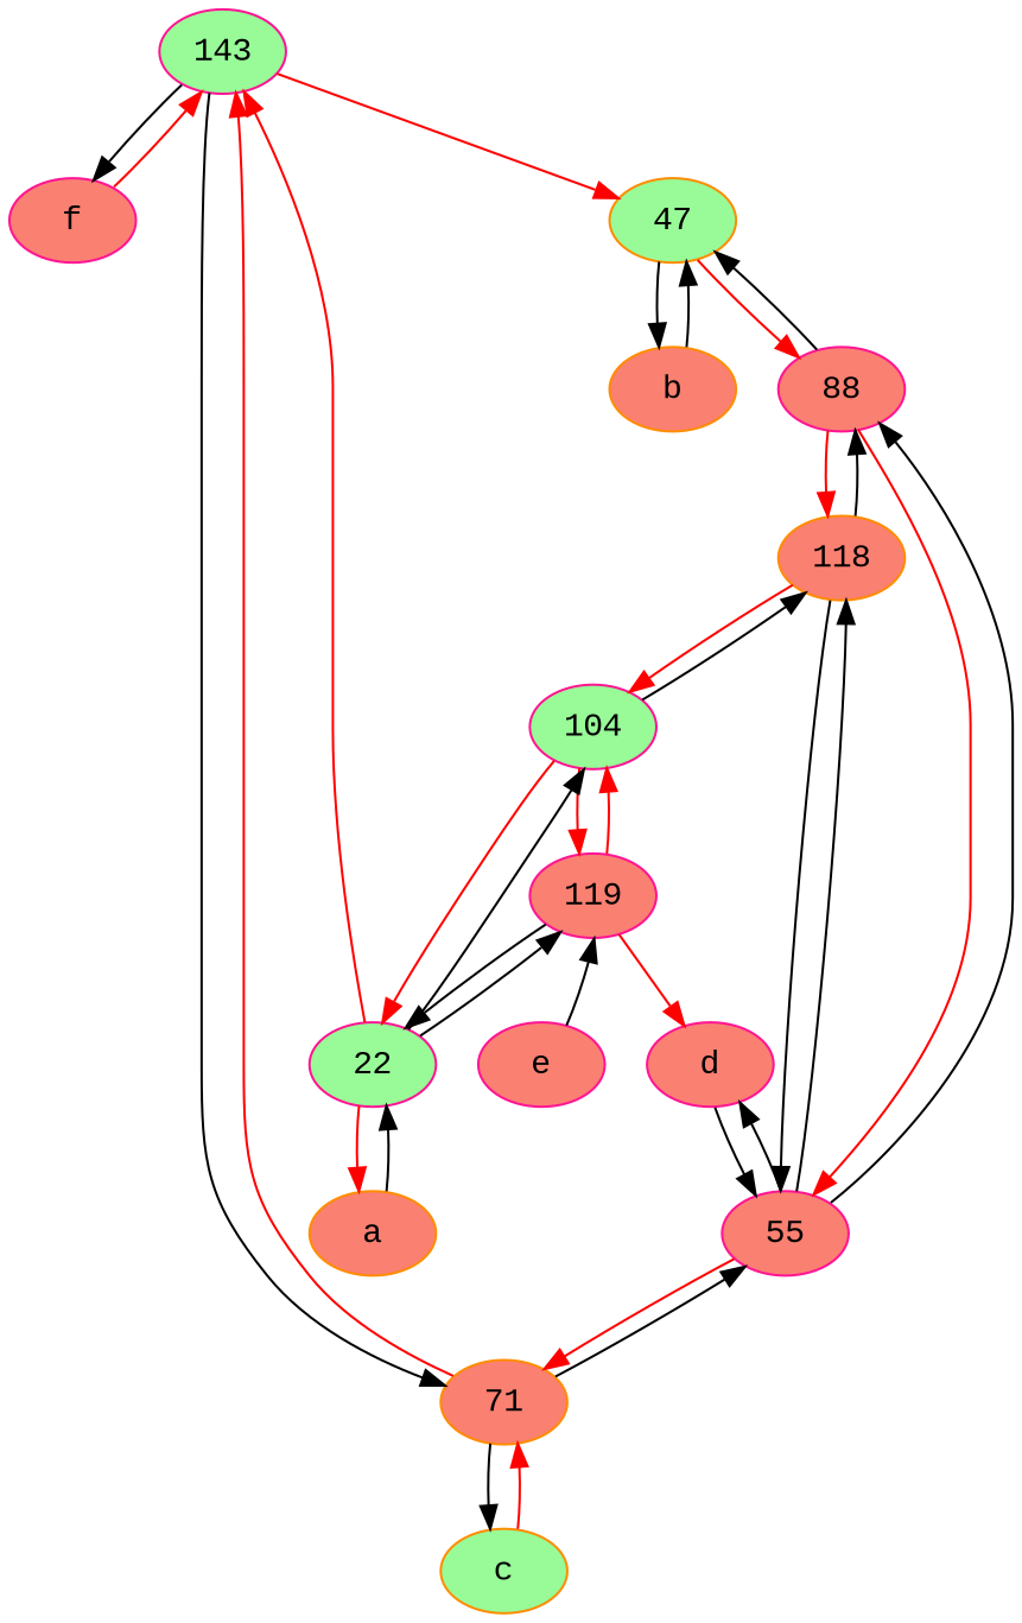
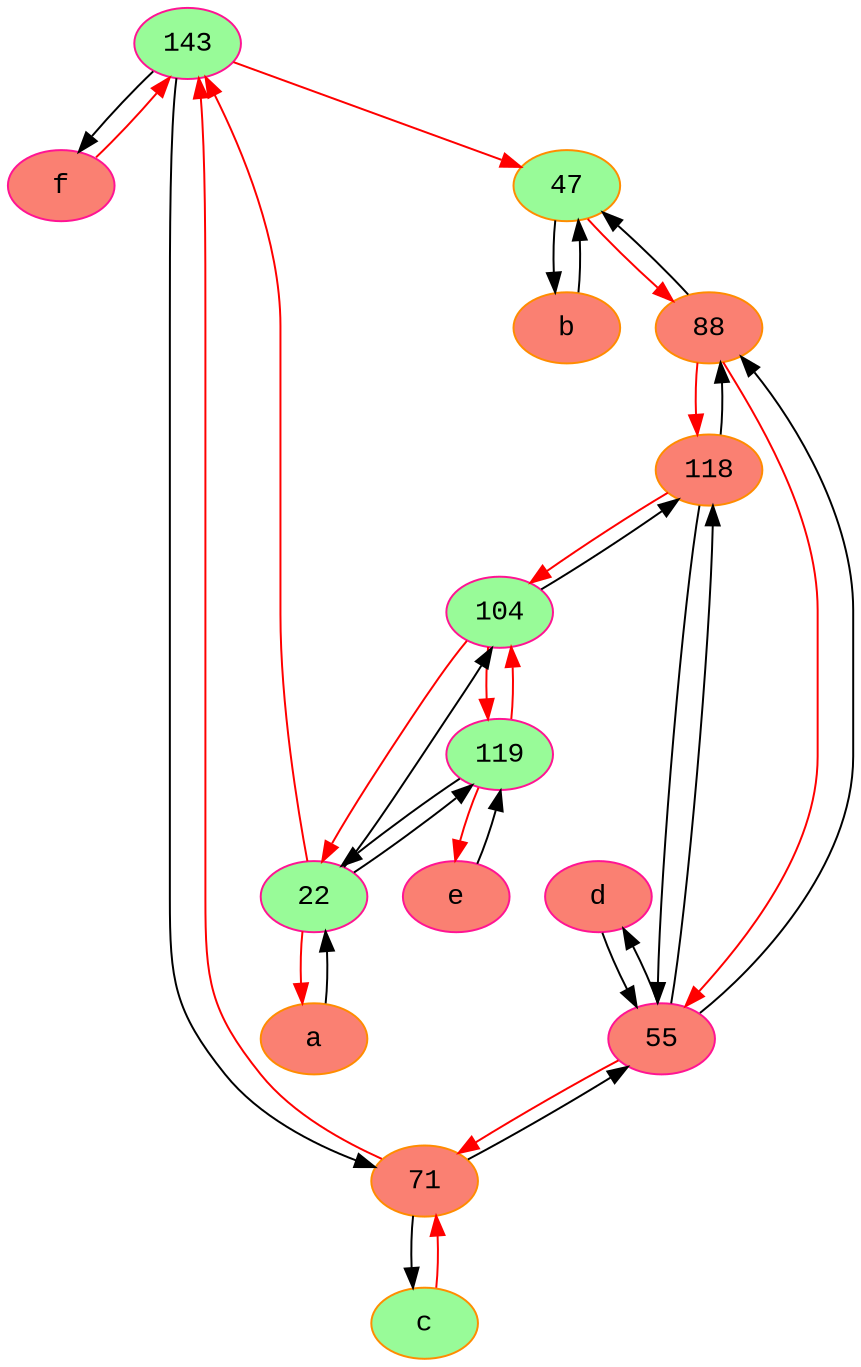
  digraph {
    fontname="Liberation Mono"
    node [color=deeppink fillcolor=salmon fontname="Liberation Mono" style=filled]
    edge [color=black fontname="Liberation Mono"]
    143 [fillcolor=palegreen]
    f
    47 [color=darkorange fillcolor=palegreen]
    71 [color=darkorange]
-   88
+   88 [color=darkorange]
    b [color=darkorange]
    n7 [label=55]
    c [color=darkorange fillcolor=palegreen]
    118 [color=darkorange]
    n10 [fillcolor=palegreen label=104]
    22 [fillcolor=palegreen]
-   119
+   119 [fillcolor=palegreen]
    d
    a [color=darkorange]
    e
    143 -> f
    143 -> 47 [color=red]
    143 -> 71
    f -> 143 [color=red]
    47 -> 88 [color=red]
    47 -> b
    71 -> 143 [color=red]
    71 -> n7
    71 -> c
    88 -> 47
    88 -> n7 [color=red]
    88 -> 118 [color=red]
    b -> 47
    n7 -> 71 [color=red]
    n7 -> 88
    n7 -> 118
    n7 -> d
    c -> 71 [color=red]
    118 -> 88
    118 -> n7
    118 -> n10 [color=red]
    n10 -> 118
    n10 -> 22 [color=red]
    n10 -> 119 [color=red]
    22 -> 143 [color=red]
    22 -> n10
    22 -> 119
    22 -> a [color=red]
    119 -> n10 [color=red]
    119 -> 22
-   119 -> d [color=red]
+   119 -> e [color=red]
    d -> n7
    a -> 22
    e -> 119
  }
